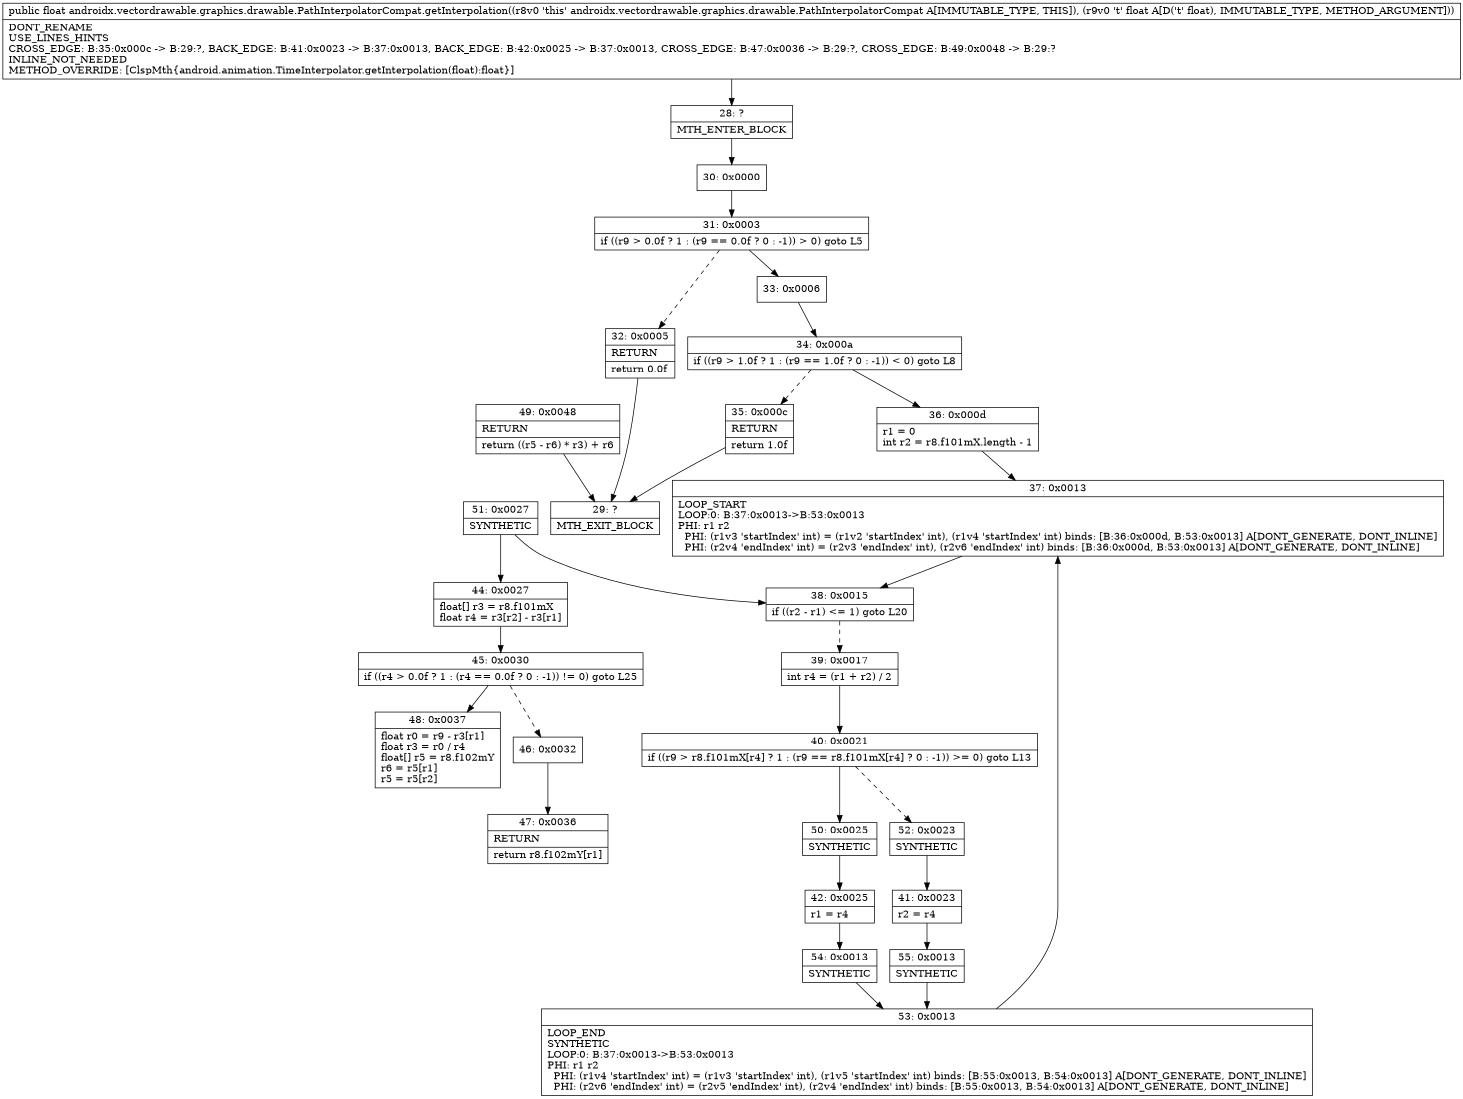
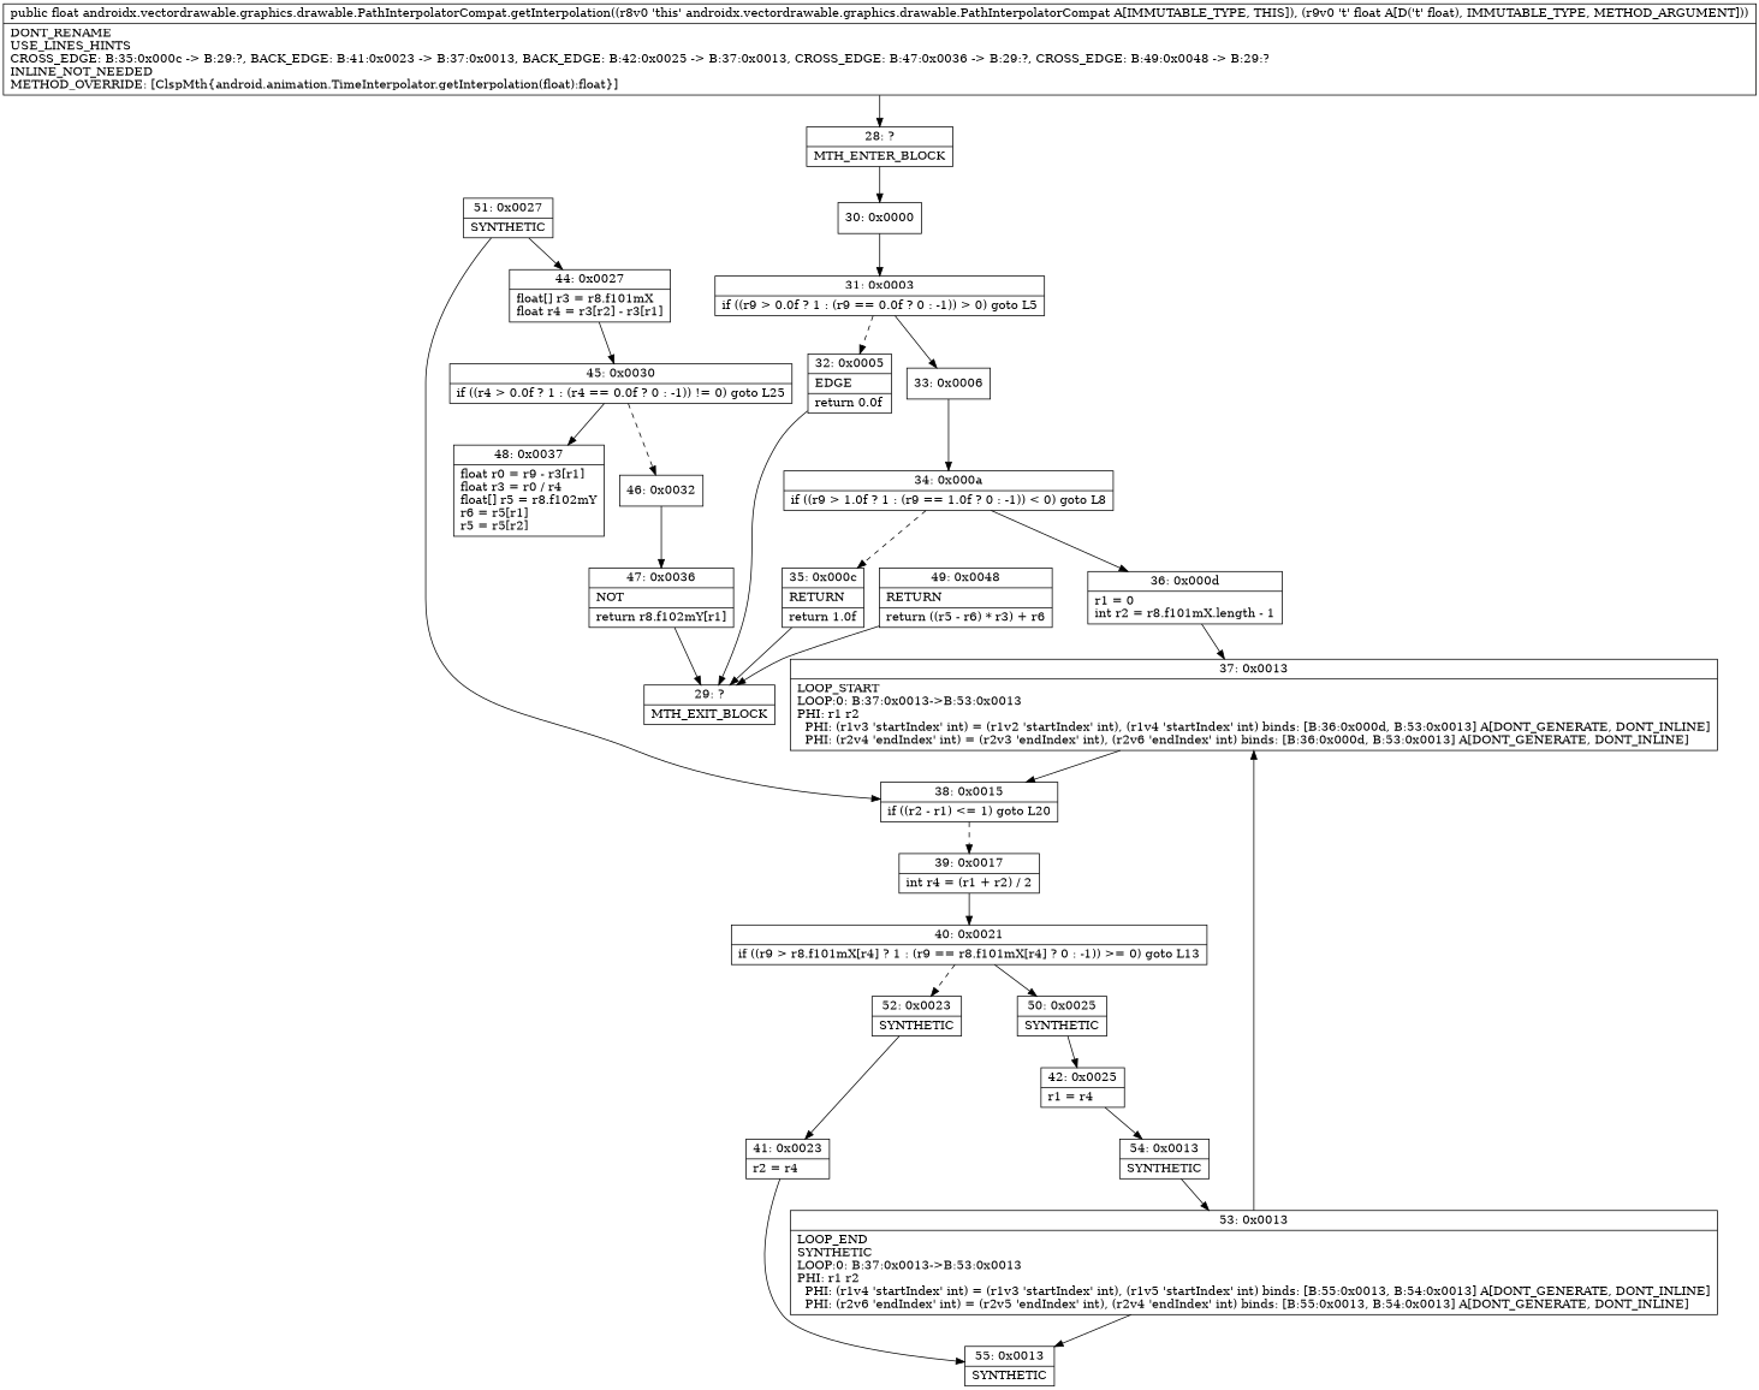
  digraph {
    node [shape=record]
    n1 [label="{28\:\ ?|MTH_ENTER_BLOCK\l}"]
    n2 [label="{30\:\ 0x0000}"]
    n3 [label="{31\:\ 0x0003|if ((r9 \> 0.0f ? 1 : (r9 == 0.0f ? 0 : \-1)) \> 0) goto L5\l}"]
-   n4 [label="{32\:\ 0x0005|RETURN\l|return 0.0f\l}"]
+   n4 [label="{32\:\ 0x0005|EDGE\l|return 0.0f\l}"]
    n5 [label="{33\:\ 0x0006}"]
    n6 [label="{29\:\ ?|MTH_EXIT_BLOCK\l}"]
    n7 [label="{34\:\ 0x000a|if ((r9 \> 1.0f ? 1 : (r9 == 1.0f ? 0 : \-1)) \< 0) goto L8\l}"]
    n8 [label="{35\:\ 0x000c|RETURN\l|return 1.0f\l}"]
    n9 [label="{36\:\ 0x000d|r1 = 0\lint r2 = r8.f101mX.length \- 1\l}"]
    n10 [label="{37\:\ 0x0013|LOOP_START\lLOOP:0: B:37:0x0013\-\>B:53:0x0013\lPHI: r1 r2 \l  PHI: (r1v3 'startIndex' int) = (r1v2 'startIndex' int), (r1v4 'startIndex' int) binds: [B:36:0x000d, B:53:0x0013] A[DONT_GENERATE, DONT_INLINE]\l  PHI: (r2v4 'endIndex' int) = (r2v3 'endIndex' int), (r2v6 'endIndex' int) binds: [B:36:0x000d, B:53:0x0013] A[DONT_GENERATE, DONT_INLINE]\l}"]
    n11 [label="{38\:\ 0x0015|if ((r2 \- r1) \<= 1) goto L20\l}"]
    n12 [label="{39\:\ 0x0017|int r4 = (r1 + r2) \/ 2\l}"]
    n13 [label="{40\:\ 0x0021|if ((r9 \> r8.f101mX[r4] ? 1 : (r9 == r8.f101mX[r4] ? 0 : \-1)) \>= 0) goto L13\l}"]
    n14 [label="{51\:\ 0x0027|SYNTHETIC\l}"]
    n15 [label="{44\:\ 0x0027|float[] r3 = r8.f101mX\lfloat r4 = r3[r2] \- r3[r1]\l}"]
    n16 [label="{50\:\ 0x0025|SYNTHETIC\l}"]
    n17 [label="{52\:\ 0x0023|SYNTHETIC\l}"]
    n18 [label="{42\:\ 0x0025|r1 = r4\l}"]
    n19 [label="{41\:\ 0x0023|r2 = r4\l}"]
    n20 [label="{54\:\ 0x0013|SYNTHETIC\l}"]
    n21 [label="{53\:\ 0x0013|LOOP_END\lSYNTHETIC\lLOOP:0: B:37:0x0013\-\>B:53:0x0013\lPHI: r1 r2 \l  PHI: (r1v4 'startIndex' int) = (r1v3 'startIndex' int), (r1v5 'startIndex' int) binds: [B:55:0x0013, B:54:0x0013] A[DONT_GENERATE, DONT_INLINE]\l  PHI: (r2v6 'endIndex' int) = (r2v5 'endIndex' int), (r2v4 'endIndex' int) binds: [B:55:0x0013, B:54:0x0013] A[DONT_GENERATE, DONT_INLINE]\l}"]
    n22 [label="{55\:\ 0x0013|SYNTHETIC\l}"]
    n23 [label="{45\:\ 0x0030|if ((r4 \> 0.0f ? 1 : (r4 == 0.0f ? 0 : \-1)) != 0) goto L25\l}"]
    n24 [label="{46\:\ 0x0032}"]
    n25 [label="{48\:\ 0x0037|float r0 = r9 \- r3[r1]\lfloat r3 = r0 \/ r4\lfloat[] r5 = r8.f102mY\lr6 = r5[r1]\lr5 = r5[r2]\l}"]
-   n26 [label="{47\:\ 0x0036|RETURN\l|return r8.f102mY[r1]\l}"]
+   n26 [label="{47\:\ 0x0036|NOT\l|return r8.f102mY[r1]\l}"]
    n27 [label="{49\:\ 0x0048|RETURN\l|return ((r5 \- r6) * r3) + r6\l}"]
    n28 [label="{public float androidx.vectordrawable.graphics.drawable.PathInterpolatorCompat.getInterpolation((r8v0 'this' androidx.vectordrawable.graphics.drawable.PathInterpolatorCompat A[IMMUTABLE_TYPE, THIS]), (r9v0 't' float A[D('t' float), IMMUTABLE_TYPE, METHOD_ARGUMENT]))  | DONT_RENAME\lUSE_LINES_HINTS\lCROSS_EDGE: B:35:0x000c \-\> B:29:?, BACK_EDGE: B:41:0x0023 \-\> B:37:0x0013, BACK_EDGE: B:42:0x0025 \-\> B:37:0x0013, CROSS_EDGE: B:47:0x0036 \-\> B:29:?, CROSS_EDGE: B:49:0x0048 \-\> B:29:?\lINLINE_NOT_NEEDED\lMETHOD_OVERRIDE: [ClspMth\{android.animation.TimeInterpolator.getInterpolation(float):float\}]\l}"]
    n1 -> n2
    n2 -> n3
    n3 -> n4 [style=dashed]
    n3 -> n5
    n4 -> n6
    n5 -> n7
    n7 -> n8 [style=dashed]
    n7 -> n9
    n8 -> n6
    n9 -> n10
    n10 -> n11
    n11 -> n12 [style=dashed]
    n12 -> n13
    n13 -> n16
    n13 -> n17 [style=dashed]
    n14 -> n11
    n14 -> n15
    n15 -> n23
    n16 -> n18
    n17 -> n19
    n18 -> n20
    n19 -> n22
    n20 -> n21
    n21 -> n10
-   n22 -> n21
+   n21 -> n22
    n23 -> n24 [style=dashed]
    n23 -> n25
    n24 -> n26
+   n26 -> n6
    n27 -> n6
    n28 -> n1
  }
